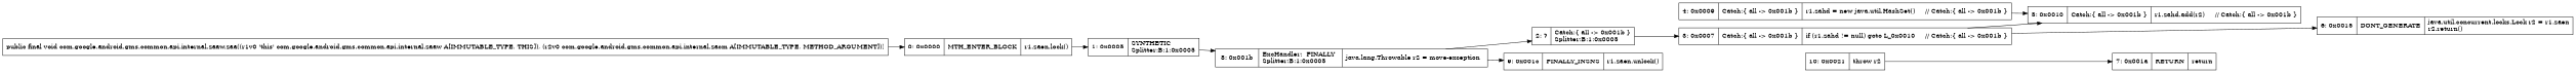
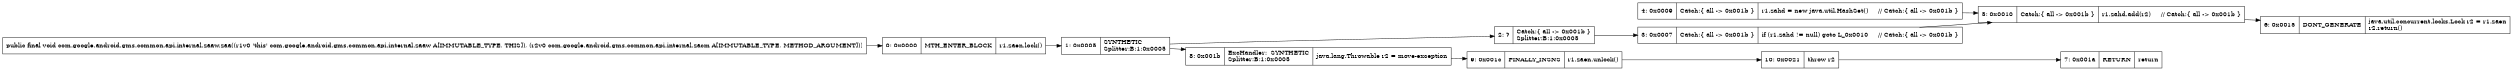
  digraph {
    rankdir=LR
    node [shape=record]
    n1 [label="{0\:\ 0x0000|MTH_ENTER_BLOCK\l|r1.zaen.lock()\l}"]
    n2 [label="{1\:\ 0x0005|SYNTHETIC\lSplitter:B:1:0x0005\l}"]
    n3 [label="{2\:\ ?|Catch:\{ all \-\> 0x001b \}\lSplitter:B:1:0x0005\l}"]
-   n4 [label="{8\:\ 0x001b|ExcHandler:  FINALLY\lSplitter:B:1:0x0005\l|java.lang.Throwable r2 = move\-exception\l}"]
+   n4 [label="{8\:\ 0x001b|ExcHandler:  SYNTHETIC\lSplitter:B:1:0x0005\l|java.lang.Throwable r2 = move\-exception\l}"]
    n5 [label="{3\:\ 0x0007|Catch:\{ all \-\> 0x001b \}\l|if (r1.zahd != null) goto L_0x0010     \/\/ Catch:\{ all \-\> 0x001b \}\l}"]
    n6 [label="{9\:\ 0x001c|FINALLY_INSNS\l|r1.zaen.unlock()\l}"]
    n7 [label="{5\:\ 0x0010|Catch:\{ all \-\> 0x001b \}\l|r1.zahd.add(r2)     \/\/ Catch:\{ all \-\> 0x001b \}\l}"]
    n8 [label="{4\:\ 0x0009|Catch:\{ all \-\> 0x001b \}\l|r1.zahd = new java.util.HashSet()     \/\/ Catch:\{ all \-\> 0x001b \}\l}"]
    n9 [label="{6\:\ 0x0015|DONT_GENERATE\l|java.util.concurrent.locks.Lock r2 = r1.zaen\lr2.return()\l}"]
    n10 [label="{7\:\ 0x001a|RETURN\l|return\l}"]
    n11 [label="{10\:\ 0x0021|throw r2\l}"]
    n12 [label="{public final void com.google.android.gms.common.api.internal.zaaw.zaa((r1v0 'this' com.google.android.gms.common.api.internal.zaaw A[IMMUTABLE_TYPE, THIS]), (r2v0 com.google.android.gms.common.api.internal.zacm A[IMMUTABLE_TYPE, METHOD_ARGUMENT])) }"]
    n1 -> n2
-   n4 -> n3
+   n2 -> n3
    n2 -> n4
    n3 -> n5
    n4 -> n6
    n5 -> n7
-   n5 -> n9
+   n6 -> n11
+   n7 -> n9
    n8 -> n7
    n11 -> n10
    n12 -> n1
  }
